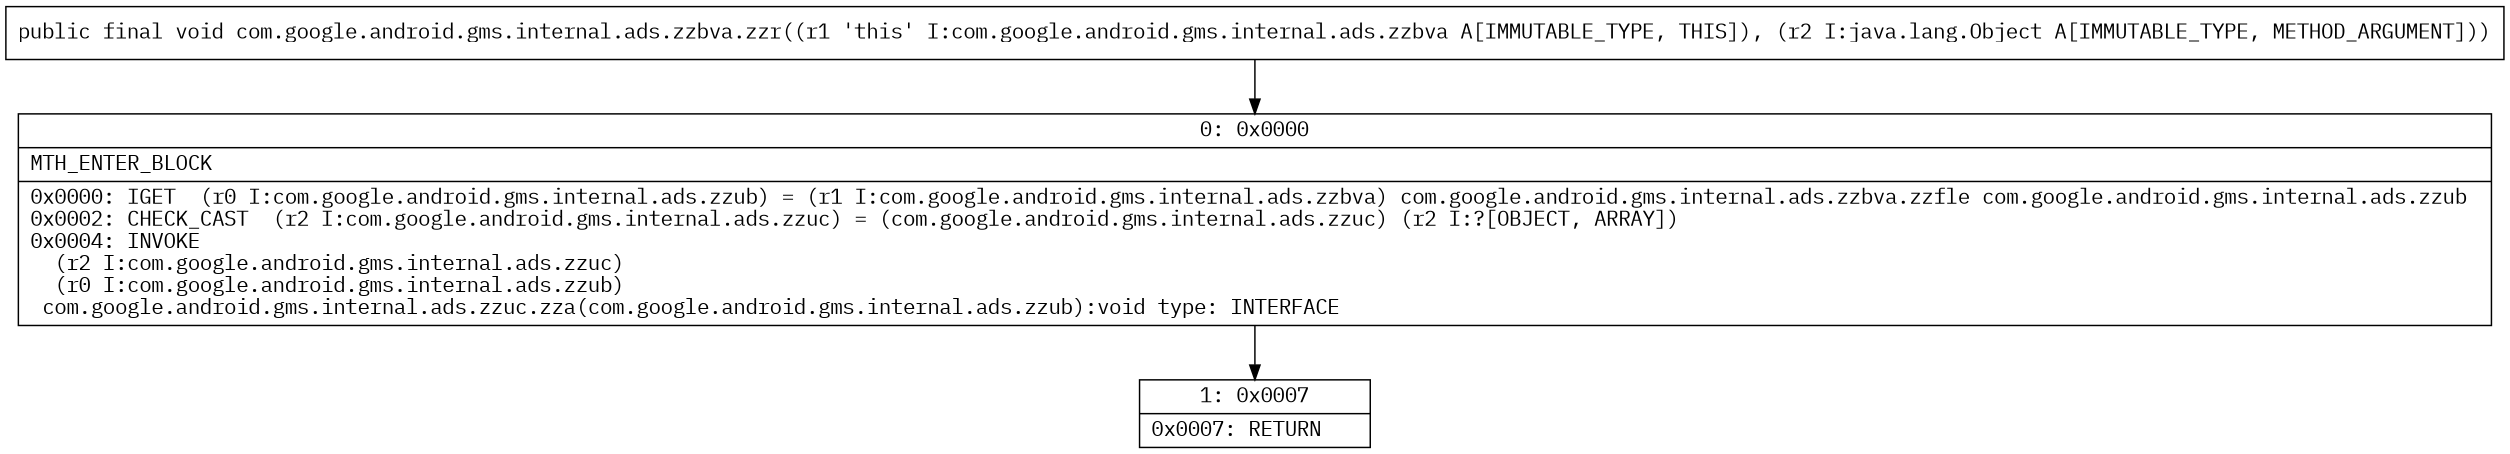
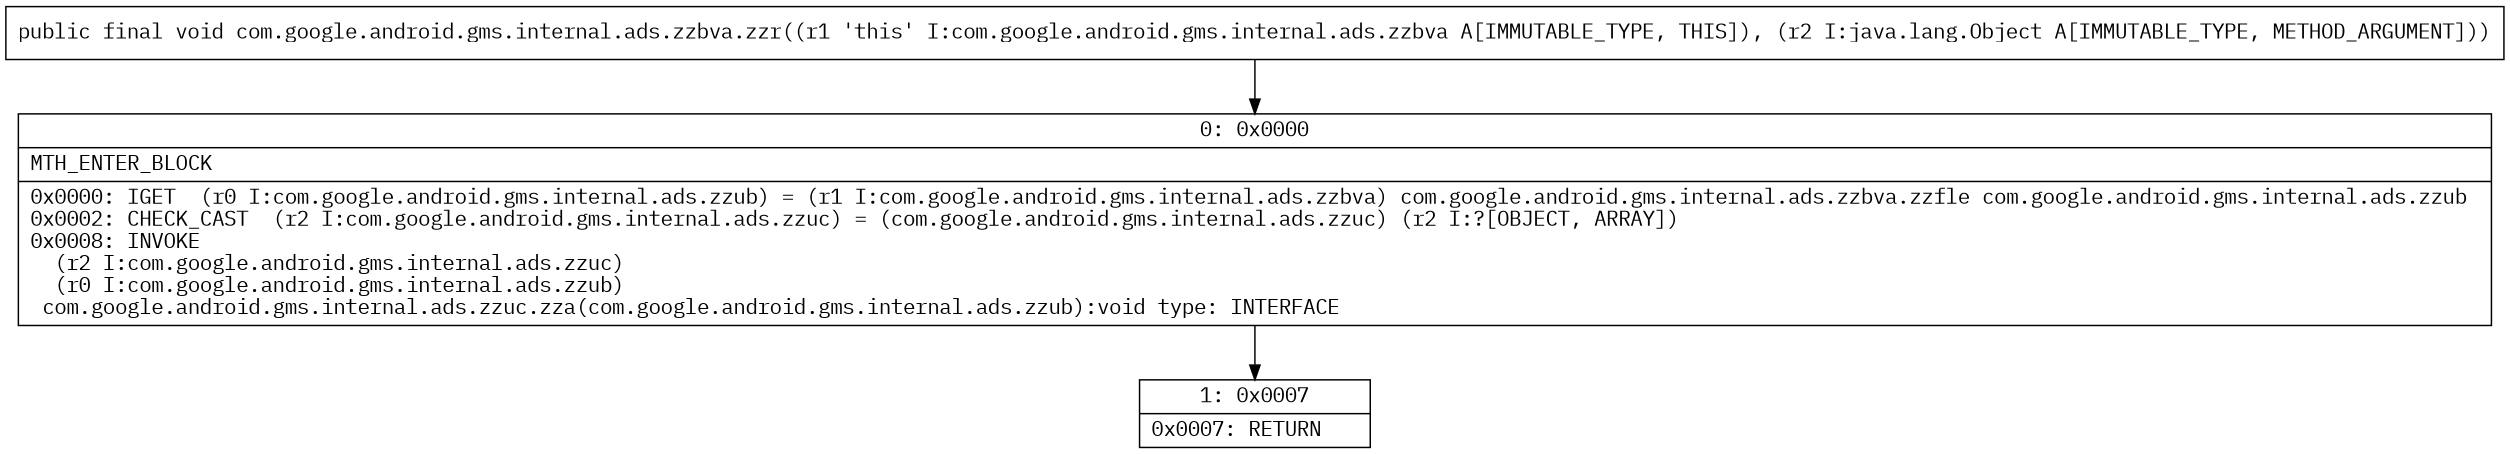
  digraph {
    fontname="IBM Plex Mono"
    node [shape=record fontname="IBM Plex Mono"]
    edge [fontname="IBM Plex Mono"]
-   n1 [label="{0\:\ 0x0000|MTH_ENTER_BLOCK\l|0x0000: IGET  (r0 I:com.google.android.gms.internal.ads.zzub) = (r1 I:com.google.android.gms.internal.ads.zzbva) com.google.android.gms.internal.ads.zzbva.zzfle com.google.android.gms.internal.ads.zzub \l0x0002: CHECK_CAST  (r2 I:com.google.android.gms.internal.ads.zzuc) = (com.google.android.gms.internal.ads.zzuc) (r2 I:?[OBJECT, ARRAY]) \l0x0004: INVOKE  \l  (r2 I:com.google.android.gms.internal.ads.zzuc)\l  (r0 I:com.google.android.gms.internal.ads.zzub)\l com.google.android.gms.internal.ads.zzuc.zza(com.google.android.gms.internal.ads.zzub):void type: INTERFACE \l}"]
+   n1 [label="{0\:\ 0x0000|MTH_ENTER_BLOCK\l|0x0000: IGET  (r0 I:com.google.android.gms.internal.ads.zzub) = (r1 I:com.google.android.gms.internal.ads.zzbva) com.google.android.gms.internal.ads.zzbva.zzfle com.google.android.gms.internal.ads.zzub \l0x0002: CHECK_CAST  (r2 I:com.google.android.gms.internal.ads.zzuc) = (com.google.android.gms.internal.ads.zzuc) (r2 I:?[OBJECT, ARRAY]) \l0x0008: INVOKE  \l  (r2 I:com.google.android.gms.internal.ads.zzuc)\l  (r0 I:com.google.android.gms.internal.ads.zzub)\l com.google.android.gms.internal.ads.zzuc.zza(com.google.android.gms.internal.ads.zzub):void type: INTERFACE \l}"]
    n2 [label="{1\:\ 0x0007|0x0007: RETURN   \l}"]
    n3 [label="{public final void com.google.android.gms.internal.ads.zzbva.zzr((r1 'this' I:com.google.android.gms.internal.ads.zzbva A[IMMUTABLE_TYPE, THIS]), (r2 I:java.lang.Object A[IMMUTABLE_TYPE, METHOD_ARGUMENT])) }"]
    n1 -> n2
    n3 -> n1
  }
